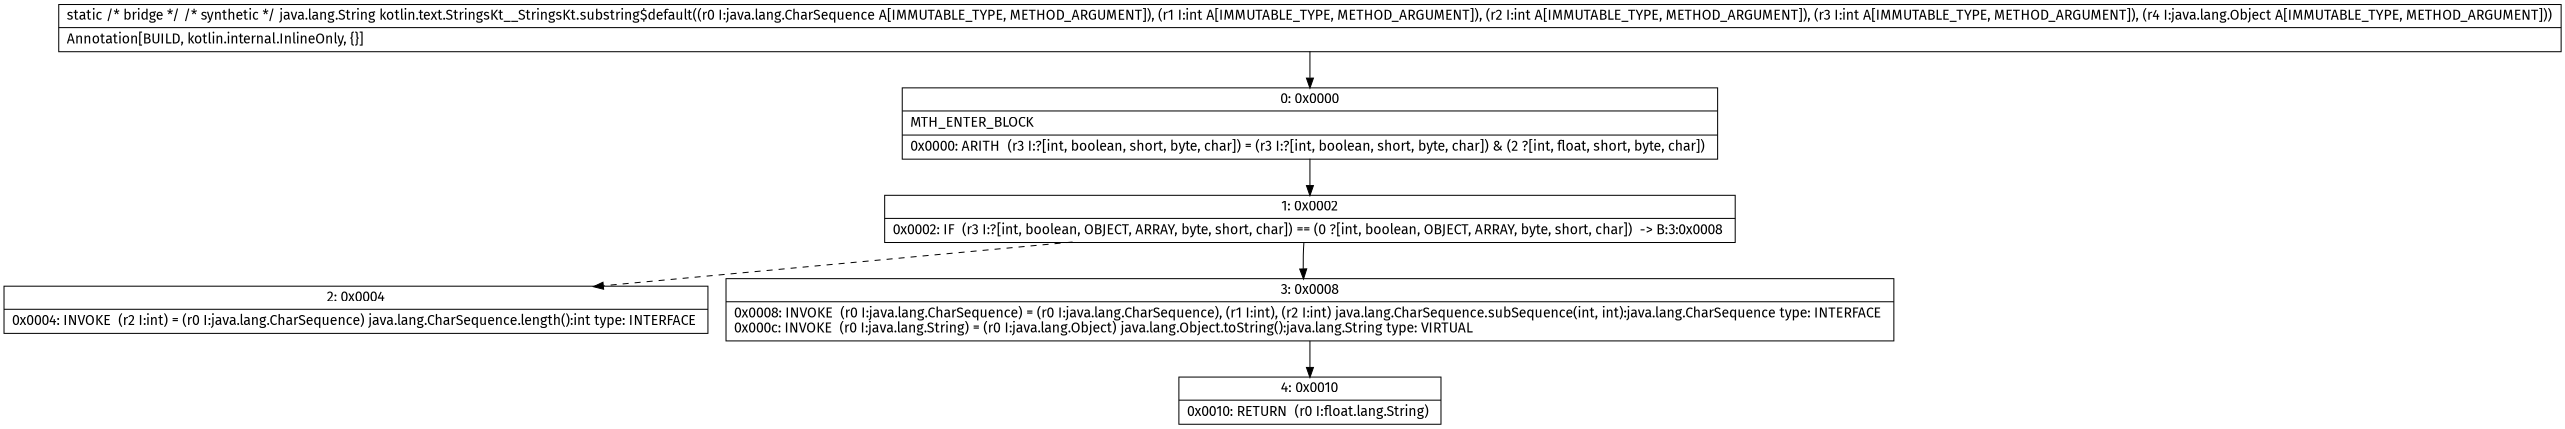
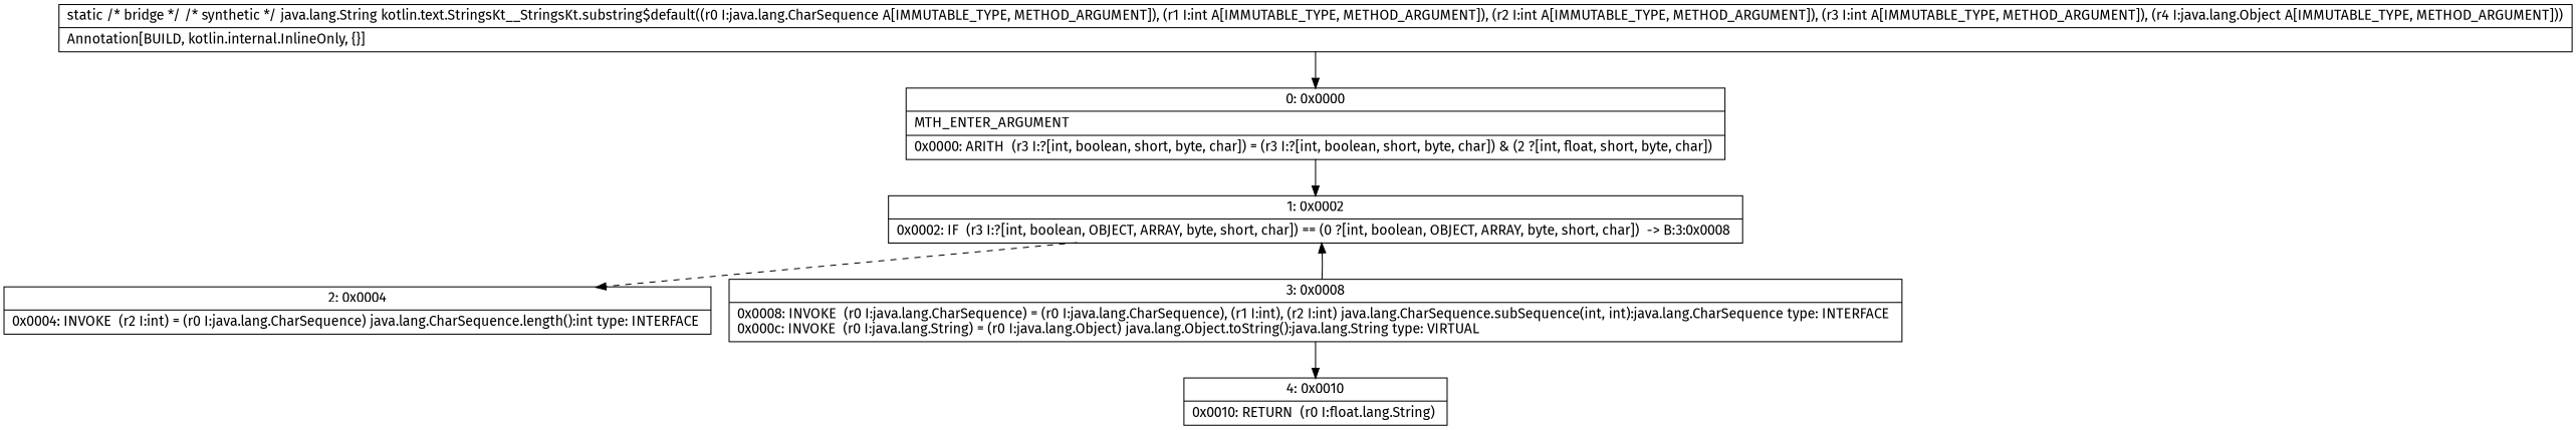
  digraph {
    fontname="Fira Sans"
    node [fontname="Fira Sans" shape=record]
    edge [fontname="Fira Sans"]
-   n1 [label="{0\:\ 0x0000|MTH_ENTER_BLOCK\l|0x0000: ARITH  (r3 I:?[int, boolean, short, byte, char]) = (r3 I:?[int, boolean, short, byte, char]) & (2 ?[int, float, short, byte, char]) \l}"]
+   n1 [label="{0\:\ 0x0000|MTH_ENTER_ARGUMENT\l|0x0000: ARITH  (r3 I:?[int, boolean, short, byte, char]) = (r3 I:?[int, boolean, short, byte, char]) & (2 ?[int, float, short, byte, char]) \l}"]
    n2 [label="{1\:\ 0x0002|0x0002: IF  (r3 I:?[int, boolean, OBJECT, ARRAY, byte, short, char]) == (0 ?[int, boolean, OBJECT, ARRAY, byte, short, char])  \-\> B:3:0x0008 \l}"]
    n3 [label="{2\:\ 0x0004|0x0004: INVOKE  (r2 I:int) = (r0 I:java.lang.CharSequence) java.lang.CharSequence.length():int type: INTERFACE \l}"]
    n4 [label="{3\:\ 0x0008|0x0008: INVOKE  (r0 I:java.lang.CharSequence) = (r0 I:java.lang.CharSequence), (r1 I:int), (r2 I:int) java.lang.CharSequence.subSequence(int, int):java.lang.CharSequence type: INTERFACE \l0x000c: INVOKE  (r0 I:java.lang.String) = (r0 I:java.lang.Object) java.lang.Object.toString():java.lang.String type: VIRTUAL \l}"]
    n5 [label="{4\:\ 0x0010|0x0010: RETURN  (r0 I:float.lang.String) \l}"]
    n6 [label="{static \/* bridge *\/ \/* synthetic *\/ java.lang.String kotlin.text.StringsKt__StringsKt.substring$default((r0 I:java.lang.CharSequence A[IMMUTABLE_TYPE, METHOD_ARGUMENT]), (r1 I:int A[IMMUTABLE_TYPE, METHOD_ARGUMENT]), (r2 I:int A[IMMUTABLE_TYPE, METHOD_ARGUMENT]), (r3 I:int A[IMMUTABLE_TYPE, METHOD_ARGUMENT]), (r4 I:java.lang.Object A[IMMUTABLE_TYPE, METHOD_ARGUMENT]))  | Annotation[BUILD, kotlin.internal.InlineOnly, \{\}]\l}"]
    n1 -> n2
    n2 -> n3 [style=dashed]
-   n2 -> n4
+   n4 -> n2
    n4 -> n5
    n6 -> n1
  }
